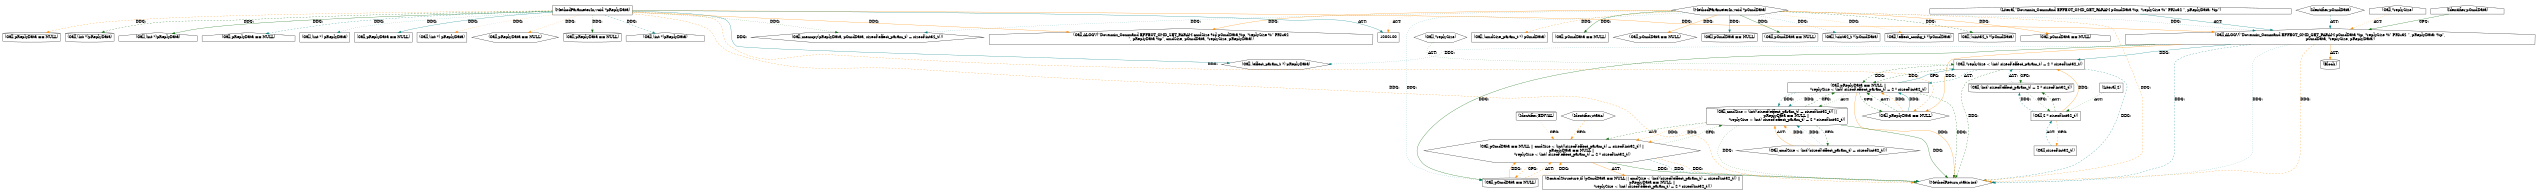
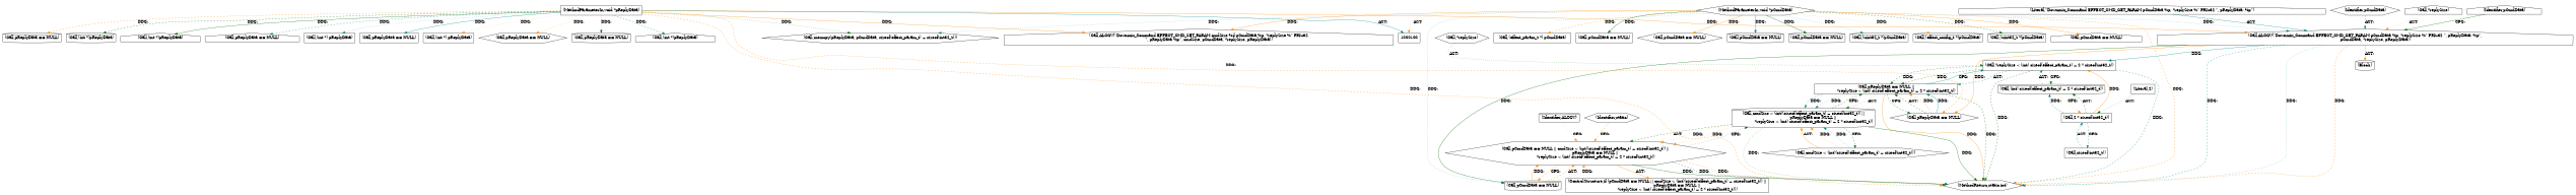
  digraph {
    node [shape=box]
    edge [color=darkorange style=dashed]
    n1 [label="(Call,*replySize < (int) sizeof(effect_param_t) + 2 * sizeof(int32_t))"]
    n2 [label="(Call,pReplyData == NULL ||\n                 *replySize < (int) sizeof(effect_param_t) + 2 * sizeof(int32_t))"]
    n3 [label="(MethodReturn,static int)" shape=hexagon]
    n4 [label="(Call,(int) sizeof(effect_param_t) + 2 * sizeof(int32_t))" shape=cylinder]
    n5 [label="(Call,pReplyData == NULL)" shape=hexagon]
    n6 [label="(Call,cmdSize < (int)(sizeof(effect_param_t) + sizeof(int32_t)) ||\n                pReplyData == NULL ||\n                 *replySize < (int) sizeof(effect_param_t) + 2 * sizeof(int32_t))" shape=cylinder]
    n7 [label="(Call,2 * sizeof(int32_t))"]
    n8 [label="(Call,ALOGV(\"Downmix_Command EFFECT_CMD_GET_PARAM pCmdData %p, *replySize %\" PRIu32 \", pReplyData: %p\",\n                 pCmdData, *replySize, pReplyData))" shape=house]
    n9 [label="(Block,)" shape=cylinder]
    n10 [label="(Call,pCmdData == NULL)" shape=cylinder]
-   n11 [label="(Call,(effect_param_t *) pReplyData)" shape=hexagon]
    n12 [label="(Call,pCmdData == NULL || cmdSize < (int)(sizeof(effect_param_t) + sizeof(int32_t)) ||\n                pReplyData == NULL ||\n                 *replySize < (int) sizeof(effect_param_t) + 2 * sizeof(int32_t))" shape=hexagon]
    n13 [label="(MethodParameterIn,void *pCmdData)" shape=hexagon]
-   n14 [label="(Call,(cmdSize_param_t *) pCmdData)"]
+   n14 [label="(Call,(effect_param_t *) pCmdData)"]
    n15 [label="(Call,memcpy(pReplyData, pCmdData, sizeof(effect_param_t) + sizeof(int32_t)))" shape=hexagon]
    n16 [label="(Call,pCmdData == NULL)"]
    n17 [label="(Call,pCmdData == NULL)" shape=hexagon]
    n18 [label="(Call,pCmdData == NULL)" shape=cylinder]
    n19 [label="(Call,pCmdData == NULL)" shape=cylinder]
    n20 [label="(Call,(uint32_t *)pCmdData)" shape=cylinder]
    n21 [label="(Call,(effect_config_t *)pCmdData)" shape=cylinder]
    n22 [label="(Call,(uint32_t *)pCmdData)" shape=cylinder]
    n23 [label="(Call,ALOGV(\"Downmix_Command EFFECT_CMD_SET_PARAM cmdSize %d pCmdData %p, *replySize %\" PRIu32\n                 \", pReplyData %p\", cmdSize, pCmdData, *replySize, pReplyData))" shape=house]
    n24 [label="(Call,pCmdData == NULL)" shape=house]
    1000100
    n26 [label="(MethodParameterIn,void *pReplyData)"]
    n27 [label="(Call,pReplyData == NULL)" shape=cylinder]
    n28 [label="(Call,(int *)pReplyData)" shape=cylinder]
    n29 [label="(Call,(int *)pReplyData)" shape=house]
    n30 [label="(Call,pReplyData == NULL)" shape=house]
    n31 [label="(Call,(int *) pReplyData)"]
    n32 [label="(Call,pReplyData == NULL)"]
    n33 [label="(Call,(int *) pReplyData)"]
    n34 [label="(Call,pReplyData == NULL)" shape=hexagon]
    n35 [label="(Call,pReplyData == NULL)" shape=cylinder]
    n36 [label="(Call,(int *)pReplyData)" shape=house]
    n37 [label="(Call,sizeof(int32_t))"]
    n38 [label="(Call,cmdSize < (int)(sizeof(effect_param_t) + sizeof(int32_t)))" shape=hexagon]
    n39 [label="(ControlStructure,if (pCmdData == NULL || cmdSize < (int)(sizeof(effect_param_t) + sizeof(int32_t)) ||\n                pReplyData == NULL ||\n                 *replySize < (int) sizeof(effect_param_t) + 2 * sizeof(int32_t)))"]
    n40 [label="(Literal,2)"]
    n41 [label="(Identifier,pCmdData)" shape=house]
    n42 [label="(Literal,\"Downmix_Command EFFECT_CMD_GET_PARAM pCmdData %p, *replySize %\" PRIu32 \", pReplyData: %p\")" shape=house]
-   n43 [label="(Identifier,EINVAL)" shape=cylinder]
+   n43 [label="(Identifier,ALOGV)" shape=cylinder]
    n44 [label="(Identifier,pCmdData)" shape=hexagon]
    n45 [label="(Identifier,static)" shape=hexagon]
    n46 [label="(Call,*replySize)" shape=hexagon]
    n47 [label="(Call,*replySize)" shape=house]
    n1 -> n2 [color=teal label="AST: "]
    n1 -> n2 [color=darkgreen label="DDG: "]
    n1 -> n2 [color=darkgreen label="DDG: "]
    n1 -> n3 [color=darkgreen label="DDG: "]
    n1 -> n3 [color=teal label="DDG: "]
    n1 -> n4 [color=darkgreen label="CFG: " style=dotted]
    n2 -> n1 [color=teal label="CFG: " style=solid]
    n2 -> n3 [label="DDG: " style=solid]
    n2 -> n3 [color=darkgreen label="DDG: "]
    n2 -> n5 [color=darkgreen label="CFG: "]
    n2 -> n6 [color=darkgreen label="AST: " style=dotted]
    n2 -> n6 [color=teal label="DDG: "]
    n2 -> n6 [color=teal label="DDG: " style=dotted]
    n4 -> n1 [color=teal label="AST: " style=dotted]
-   n4 -> n7 [color=darkgreen label="CFG: " style=dotted]
+   n4 -> n7 [label="CFG: " style=dotted]
    n5 -> n2 [color=darkgreen label="AST: "]
    n5 -> n2 [label="DDG: "]
    n5 -> n2 [color=teal label="DDG: " style=solid]
    n6 -> n2 [color=darkgreen label="CFG: "]
    n6 -> n3 [color=darkgreen label="DDG: " style=dotted]
    n6 -> n3 [color=darkgreen label="DDG: " style=solid]
    n6 -> n12 [color=darkgreen label="AST: "]
    n6 -> n12 [label="DDG: " style=dotted]
    n6 -> n12 [label="DDG: " style=dotted]
    n6 -> n38 [color=darkgreen label="CFG: "]
    n7 -> n1 [label="DDG: " style=solid]
    n7 -> n4 [color=darkgreen label="AST: "]
    n7 -> n4 [color=teal label="DDG: "]
-   n7 -> n37 [label="CFG: "]
+   n7 -> n37 [color=teal label="CFG: "]
    n8 -> n1 [color=teal label="DDG: " style=solid]
    n8 -> n3 [color=teal label="DDG: " style=dotted]
    n8 -> n3 [label="DDG: "]
    n8 -> n3 [color=teal label="DDG: "]
    n8 -> n5 [label="DDG: " style=solid]
    n8 -> n9 [label="AST: " style=solid]
    n8 -> n10 [color=darkgreen label="DDG: " style=solid]
-   n8 -> n11 [color=teal label="DDG: " style=dotted]
    n10 -> n12 [label="AST: "]
    n10 -> n12 [label="DDG: " style=dotted]
    n10 -> n12 [label="DDG: " style=solid]
    n12 -> n3 [label="DDG: "]
    n12 -> n3 [color=darkgreen label="DDG: " style=solid]
    n12 -> n3 [color=teal label="DDG: "]
    n12 -> n6 [color=darkgreen label="CFG: " style=dotted]
    n12 -> n10 [label="CFG: "]
    n12 -> n39 [label="AST: " style=solid]
    n13 -> n3 [label="DDG: "]
    n13 -> n8 [color=teal label="DDG: " style=dotted]
    n13 -> n10 [color=teal label="DDG: " style=dotted]
    n13 -> n14 [label="DDG: "]
    n13 -> n15 [color=teal label="DDG: " style=dotted]
    n13 -> n16 [color=darkgreen label="DDG: " style=solid]
    n13 -> n17 [label="DDG: " style=solid]
    n13 -> n18 [color=teal label="DDG: " style=solid]
    n13 -> n19 [color=darkgreen label="DDG: " style=solid]
    n13 -> n20 [color=teal label="DDG: " style=dotted]
    n13 -> n21 [label="DDG: " style=dotted]
    n13 -> n22 [color=darkgreen label="DDG: "]
    n13 -> n23 [label="DDG: " style=solid]
    n13 -> n24 [label="DDG: " style=solid]
    n13 -> 1000100 [label="AST: " style=dotted]
    n26 -> n3 [label="DDG: "]
    n26 -> n5 [label="DDG: "]
    n26 -> n8 [label="DDG: " style=solid]
-   n26 -> n11 [color=teal label="DDG: " style=solid]
    n26 -> n15 [color=darkgreen label="DDG: " style=dotted]
    n26 -> n23 [label="DDG: " style=solid]
    n26 -> 1000100 [color=teal label="AST: " style=solid]
    n26 -> n27 [label="DDG: "]
    n26 -> n28 [color=darkgreen label="DDG: "]
    n26 -> n29 [color=darkgreen label="DDG: " style=solid]
    n26 -> n30 [color=teal label="DDG: "]
    n26 -> n31 [color=teal label="DDG: " style=dotted]
    n26 -> n32 [color=teal label="DDG: " style=solid]
    n26 -> n33 [label="DDG: " style=dotted]
    n26 -> n34 [label="DDG: " style=dotted]
    n26 -> n35 [color=darkgreen label="DDG: " style=dotted]
    n26 -> n36 [color=teal label="DDG: "]
    n37 -> n7 [color=teal label="AST: "]
    n38 -> n6 [label="AST: " style=solid]
    n38 -> n6 [label="DDG: " style=dotted]
    n38 -> n6 [color=teal label="DDG: " style=dotted]
    n40 -> n7 [color=darkgreen label="AST: " style=dotted]
    n41 -> n8 [color=darkgreen label="CFG: " style=solid]
    n42 -> n8 [color=teal label="AST: " style=solid]
    n43 -> n12 [label="CFG: " style=dotted]
    n44 -> n8 [color=teal label="AST: "]
    n45 -> n12 [label="CFG: "]
    n46 -> n1 [color=darkgreen label="AST: " style=dotted]
    n47 -> n8 [label="AST: " style=dotted]
  }
